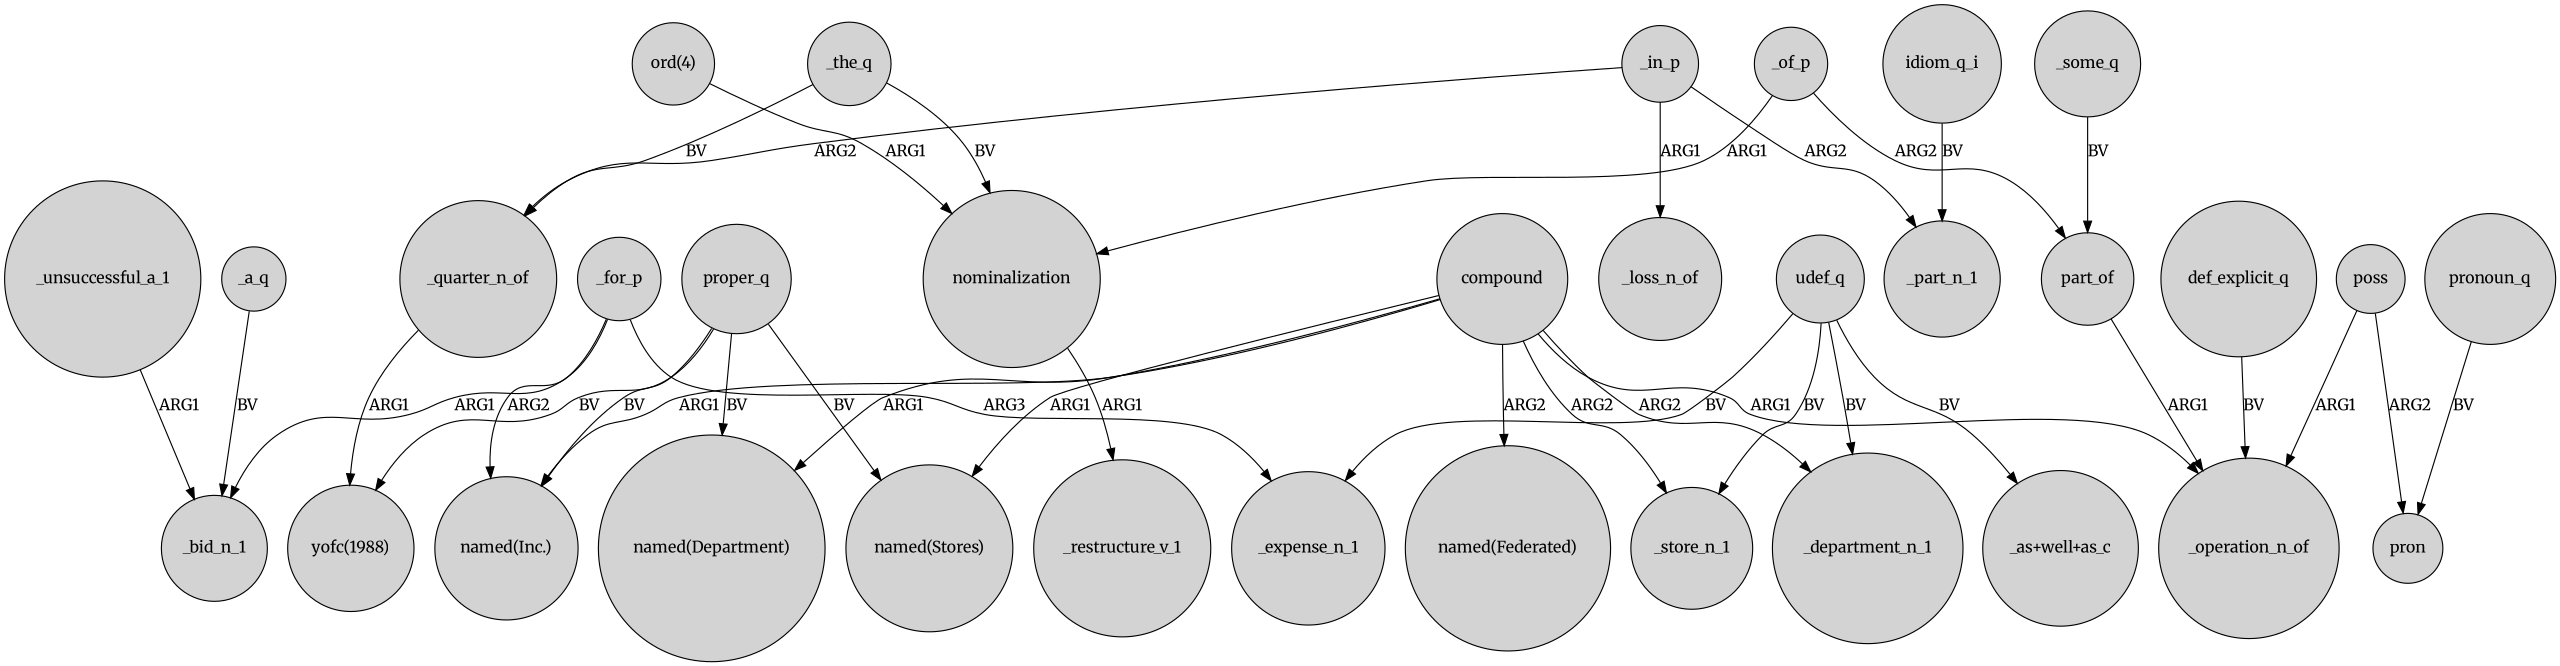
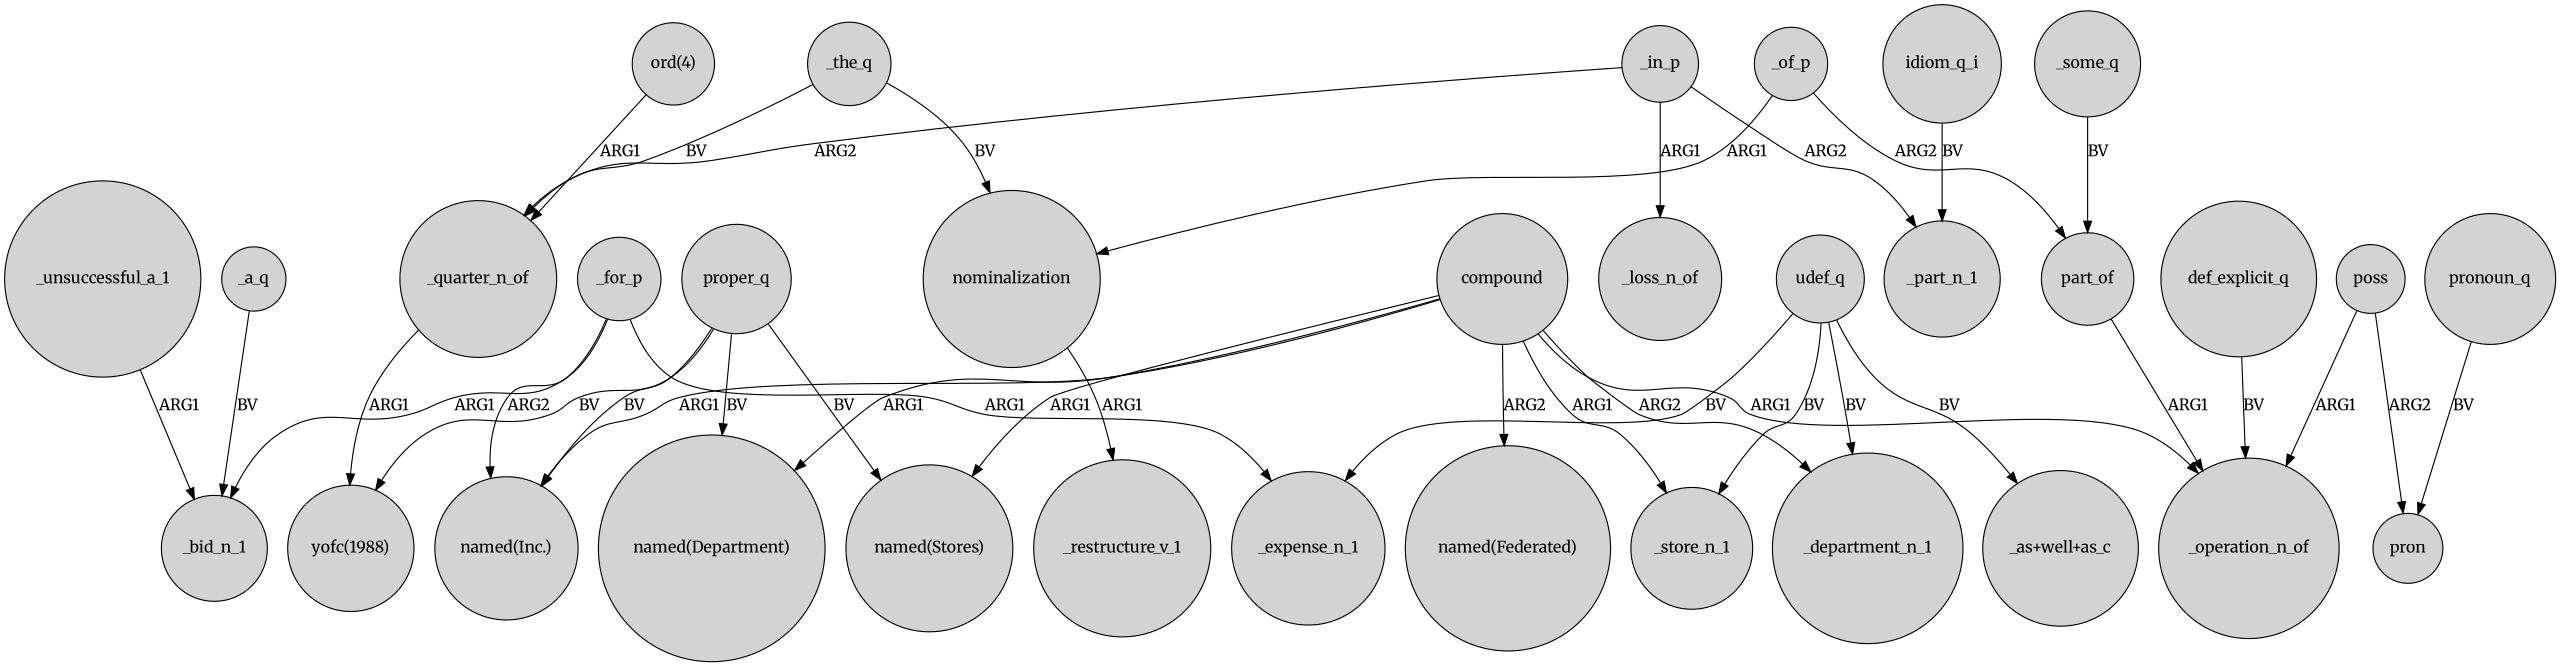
  digraph {
    fontname=Merriweather
    node [fontname=Merriweather shape=circle style=filled]
    edge [fontname=Merriweather]
    _a_q
    _bid_n_1
    _the_q
    nominalization
    _quarter_n_of
    _restructure_v_1
    "yofc(1988)"
    _of_p
    part_of
    _operation_n_of
    _for_p
    "named(Inc.)"
    _expense_n_1
    compound
    "named(Stores)"
    "named(Federated)"
    _department_n_1
    _store_n_1
    "named(Department)"
    "ord(4)"
    proper_q
    poss
    pron
    _in_p
    _loss_n_of
    _part_n_1
    udef_q
    "_as+well+as_c"
    pronoun_q
    _unsuccessful_a_1
    _some_q
    def_explicit_q
    idiom_q_i
    _a_q -> _bid_n_1 [label=BV]
    _the_q -> nominalization [label=BV]
    _the_q -> _quarter_n_of [label=BV]
    nominalization -> _restructure_v_1 [label=ARG1]
    _quarter_n_of -> "yofc(1988)" [label=ARG1]
    _of_p -> nominalization [label=ARG1]
    _of_p -> part_of [label=ARG2]
    part_of -> _operation_n_of [label=ARG1]
    _for_p -> _bid_n_1 [label=ARG1]
    _for_p -> "named(Inc.)" [label=ARG2]
-   _for_p -> _expense_n_1 [label=ARG3]
+   _for_p -> _expense_n_1 [label=ARG1]
    compound -> _operation_n_of [label=ARG1]
    compound -> "named(Inc.)" [label=ARG1]
    compound -> "named(Stores)" [label=ARG1]
    compound -> "named(Federated)" [label=ARG2]
    compound -> _department_n_1 [label=ARG2]
-   compound -> _store_n_1 [label=ARG2]
+   compound -> _store_n_1 [label=ARG1]
    compound -> "named(Department)" [label=ARG1]
-   "ord(4)" -> nominalization [label=ARG1]
+   "ord(4)" -> _quarter_n_of [label=ARG1]
    proper_q -> "yofc(1988)" [label=BV]
    proper_q -> "named(Inc.)" [label=BV]
    proper_q -> "named(Stores)" [label=BV]
    proper_q -> "named(Department)" [label=BV]
    poss -> _operation_n_of [label=ARG1]
    poss -> pron [label=ARG2]
    _in_p -> _quarter_n_of [label=ARG2]
    _in_p -> _loss_n_of [label=ARG1]
    _in_p -> _part_n_1 [label=ARG2]
    udef_q -> _expense_n_1 [label=BV]
    udef_q -> _department_n_1 [label=BV]
    udef_q -> _store_n_1 [label=BV]
    udef_q -> "_as+well+as_c" [label=BV]
    pronoun_q -> pron [label=BV]
    _unsuccessful_a_1 -> _bid_n_1 [label=ARG1]
    _some_q -> part_of [label=BV]
    def_explicit_q -> _operation_n_of [label=BV]
    idiom_q_i -> _part_n_1 [label=BV]
  }
